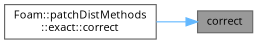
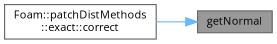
  digraph {
    rankdir=RL
    fontname="Open Sans"
    node [fontname="Open Sans" fontsize=10 shape=box style=filled]
-   n1 [color=gray40 fillcolor=grey60 fontcolor=black height=0.2 label=correct width=0.4]
+   n1 [color=gray40 fillcolor=grey60 fontcolor=black height=0.2 label=getNormal width=0.4]
    n2 [color=grey40 fillcolor=white height=0.2 label="Foam::patchDistMethods\l::exact::correct" width=0.4]
    n1 -> n2 [color=steelblue1 dir=back fontname="Open Sans" fontsize=10 labelfontname=Helvetica labelfontsize=10 style=solid]
  }
